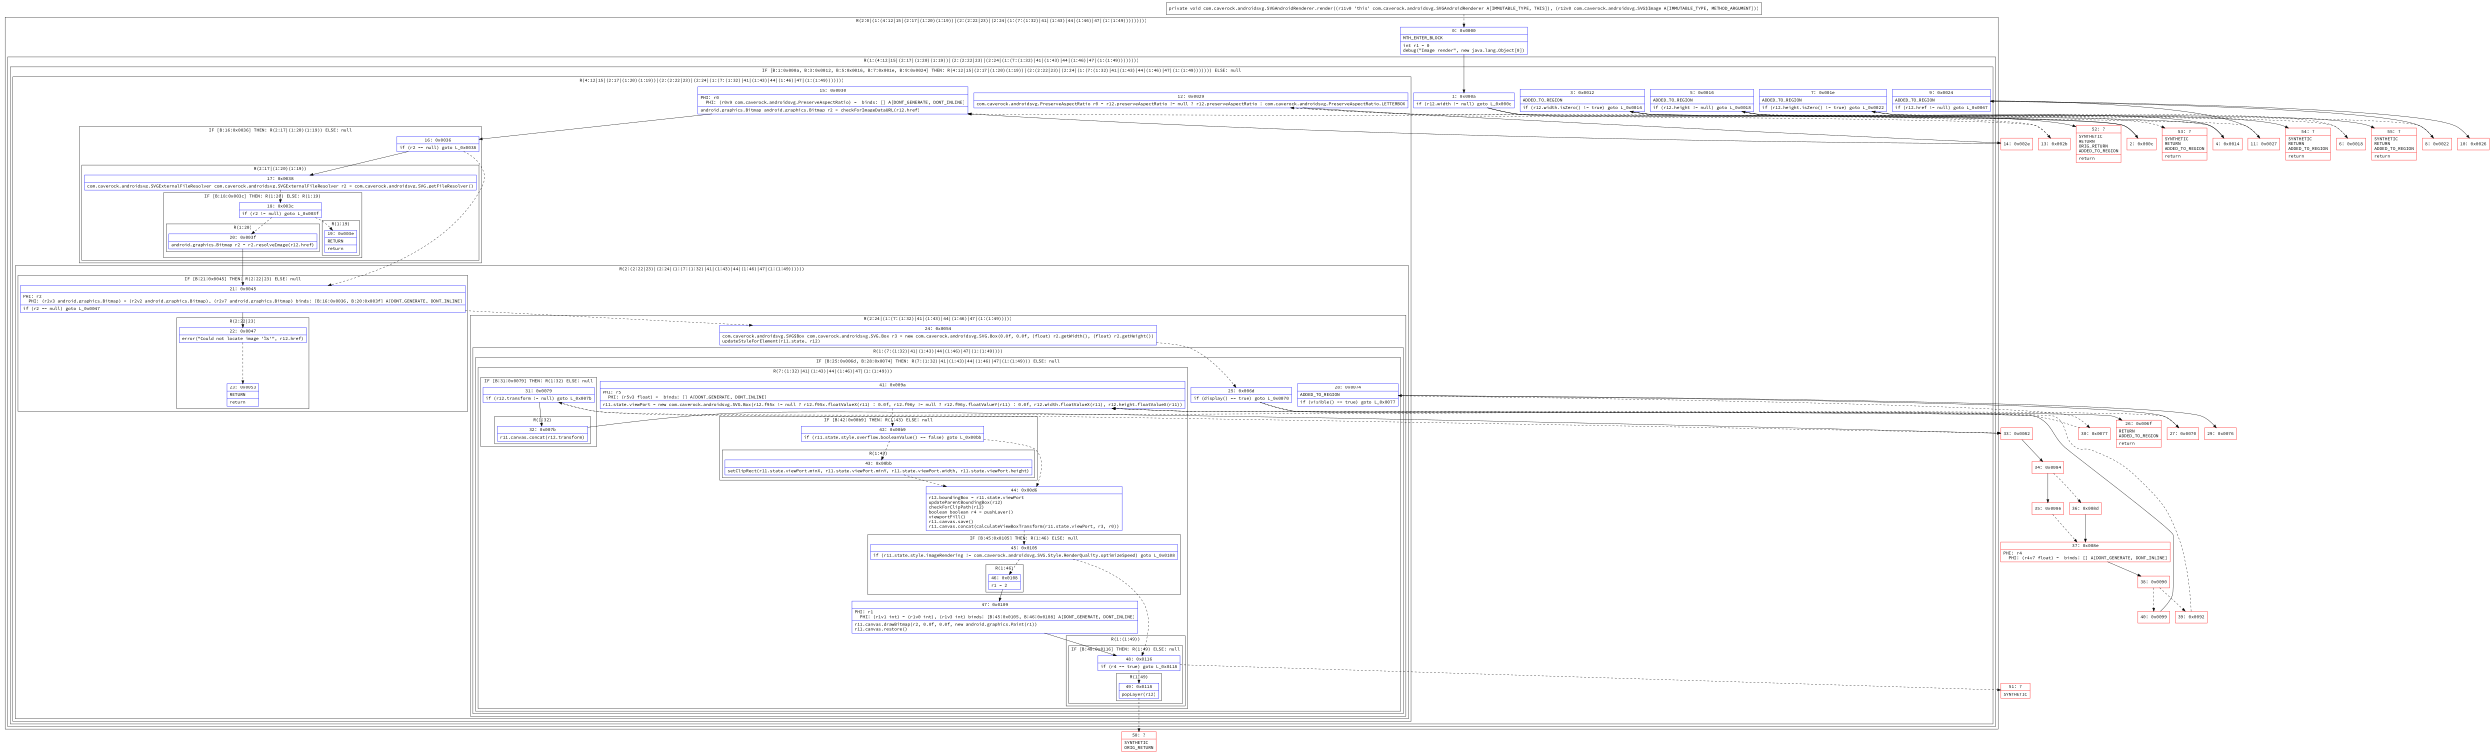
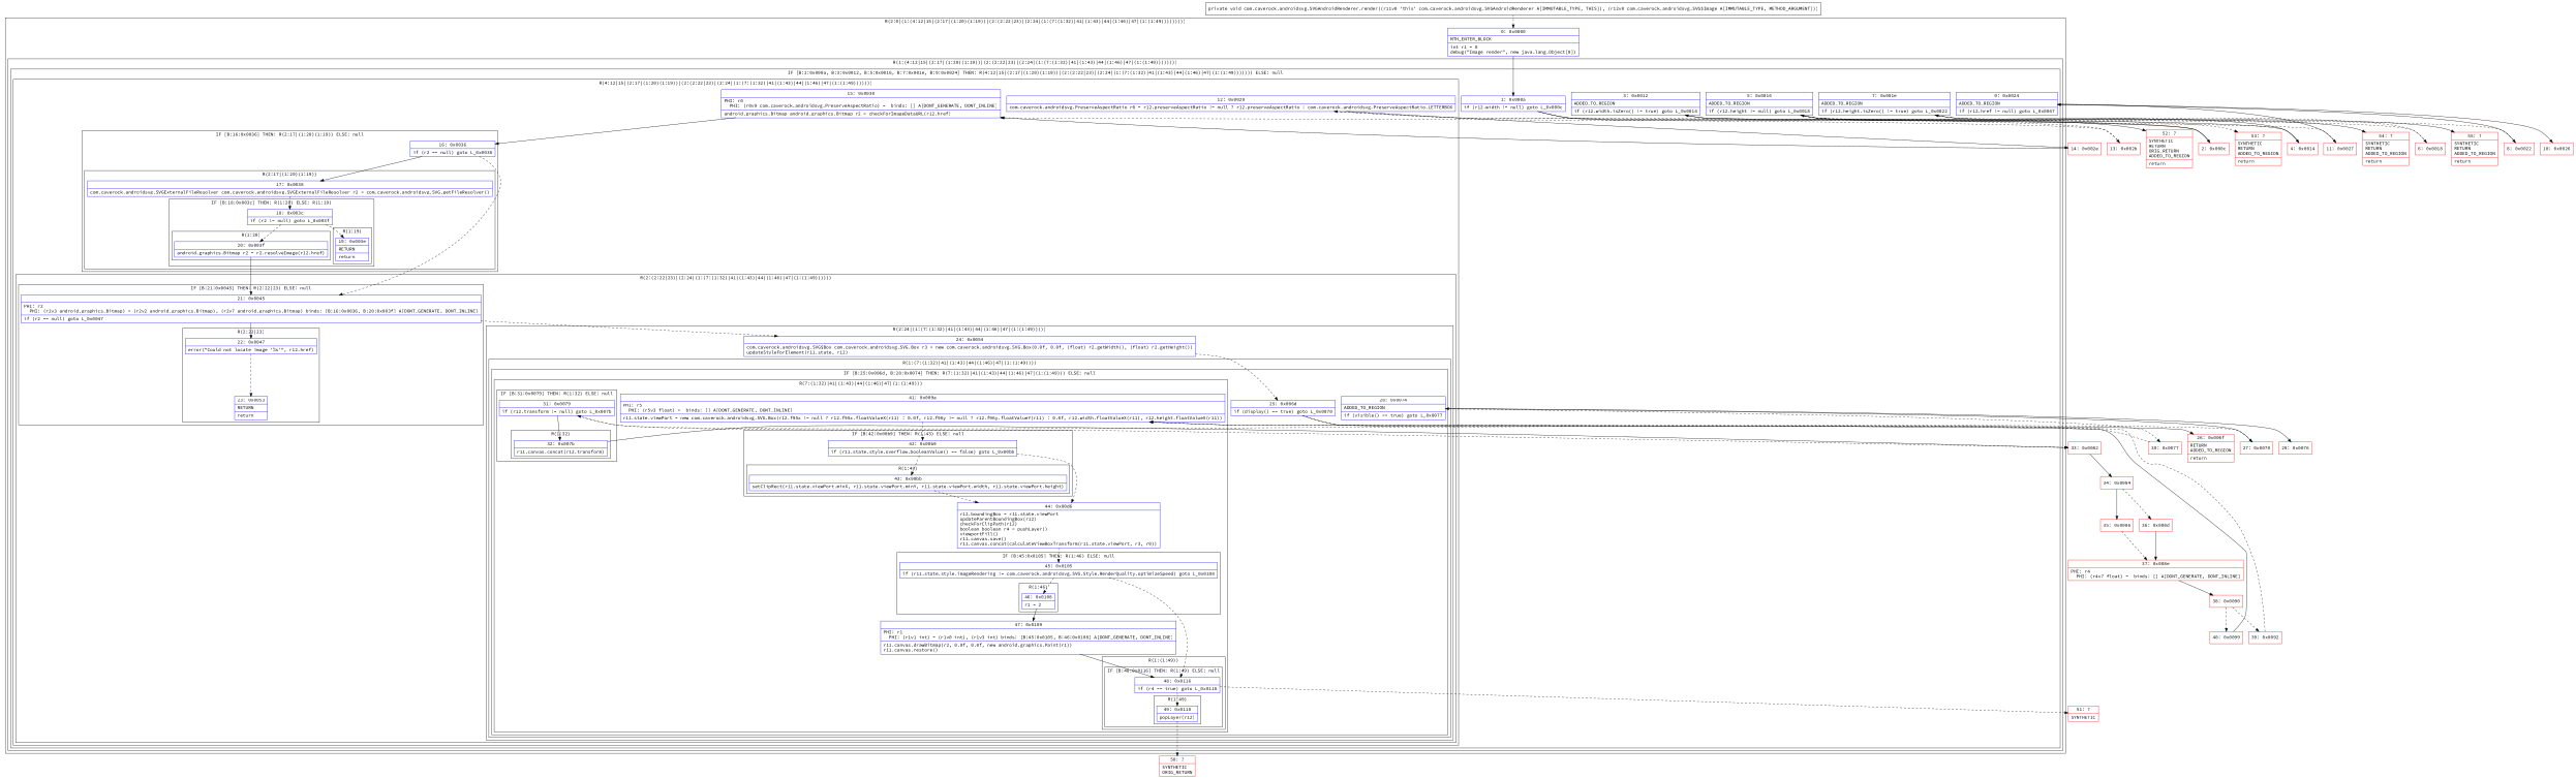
  digraph {
    fontname="Source Code Pro"
    node [color=blue fontname="Source Code Pro" shape=record]
    edge [fontname="Source Code Pro" style=dashed]
    n1 [label="{20\:\ 0x003f|android.graphics.Bitmap r2 = r2.resolveImage(r12.href)\l}"]
    n2 [label="{19\:\ 0x003e|RETURN\l|return\l}"]
    n3 [label="{18\:\ 0x003c|if (r2 != null) goto L_0x003f\l}"]
    n4 [label="{17\:\ 0x0038|com.caverock.androidsvg.SVGExternalFileResolver com.caverock.androidsvg.SVGExternalFileResolver r2 = com.caverock.androidsvg.SVG.getFileResolver()\l}"]
    n5 [label="{16\:\ 0x0036|if (r2 == null) goto L_0x0038\l}"]
    n6 [label="{22\:\ 0x0047|error(\"Could not locate image '%s'\", r12.href)\l}"]
    n7 [label="{23\:\ 0x0053|RETURN\l|return\l}"]
    n8 [label="{21\:\ 0x0045|PHI: r2 \l  PHI: (r2v3 android.graphics.Bitmap) = (r2v2 android.graphics.Bitmap), (r2v7 android.graphics.Bitmap) binds: [B:16:0x0036, B:20:0x003f] A[DONT_GENERATE, DONT_INLINE]\l|if (r2 == null) goto L_0x0047\l}"]
    n9 [label="{49\:\ 0x0118|popLayer(r12)\l}"]
    n10 [label="{48\:\ 0x0116|if (r4 == true) goto L_0x0118\l}"]
    n11 [label="{32\:\ 0x007b|r11.canvas.concat(r12.transform)\l}"]
    n12 [label="{31\:\ 0x0079|if (r12.transform != null) goto L_0x007b\l}"]
    n13 [label="{43\:\ 0x00bb|setClipRect(r11.state.viewPort.minX, r11.state.viewPort.minY, r11.state.viewPort.width, r11.state.viewPort.height)\l}"]
    n14 [label="{42\:\ 0x00b9|if (r11.state.style.overflow.booleanValue() == false) goto L_0x00bb\l}"]
    n15 [label="{46\:\ 0x0108|r1 = 2\l}"]
    n16 [label="{45\:\ 0x0105|if (r11.state.style.imageRendering != com.caverock.androidsvg.SVG.Style.RenderQuality.optimizeSpeed) goto L_0x0108\l}"]
    n17 [label="{41\:\ 0x009a|PHI: r5 \l  PHI: (r5v3 float) =  binds: [] A[DONT_GENERATE, DONT_INLINE]\l|r11.state.viewPort = new com.caverock.androidsvg.SVG.Box(r12.f95x != null ? r12.f95x.floatValueX(r11) : 0.0f, r12.f96y != null ? r12.f96y.floatValueY(r11) : 0.0f, r12.width.floatValueX(r11), r12.height.floatValueX(r11))\l}"]
    n18 [label="{44\:\ 0x00d6|r12.boundingBox = r11.state.viewPort\lupdateParentBoundingBox(r12)\lcheckForClipPath(r12)\lboolean boolean r4 = pushLayer()\lviewportFill()\lr11.canvas.save()\lr11.canvas.concat(calculateViewBoxTransform(r11.state.viewPort, r3, r0))\l}"]
    n19 [label="{47\:\ 0x0109|PHI: r1 \l  PHI: (r1v1 int) = (r1v0 int), (r1v3 int) binds: [B:45:0x0105, B:46:0x0108] A[DONT_GENERATE, DONT_INLINE]\l|r11.canvas.drawBitmap(r2, 0.0f, 0.0f, new android.graphics.Paint(r1))\lr11.canvas.restore()\l}"]
    n20 [label="{25\:\ 0x006d|if (display() == true) goto L_0x0070\l}"]
    n21 [label="{28\:\ 0x0074|ADDED_TO_REGION\l|if (visible() == true) goto L_0x0077\l}"]
    n22 [label="{24\:\ 0x0054|com.caverock.androidsvg.SVG$Box com.caverock.androidsvg.SVG.Box r3 = new com.caverock.androidsvg.SVG.Box(0.0f, 0.0f, (float) r2.getWidth(), (float) r2.getHeight())\lupdateStyleForElement(r11.state, r12)\l}"]
    n23 [label="{12\:\ 0x0029|com.caverock.androidsvg.PreserveAspectRatio r0 = r12.preserveAspectRatio != null ? r12.preserveAspectRatio : com.caverock.androidsvg.PreserveAspectRatio.LETTERBOX\l}"]
    n24 [label="{15\:\ 0x0030|PHI: r0 \l  PHI: (r0v9 com.caverock.androidsvg.PreserveAspectRatio) =  binds: [] A[DONT_GENERATE, DONT_INLINE]\l|android.graphics.Bitmap android.graphics.Bitmap r2 = checkForImageDataURL(r12.href)\l}"]
    n25 [label="{1\:\ 0x000a|if (r12.width != null) goto L_0x000c\l}"]
    n26 [label="{3\:\ 0x0012|ADDED_TO_REGION\l|if (r12.width.isZero() != true) goto L_0x0014\l}"]
    n27 [label="{5\:\ 0x0016|ADDED_TO_REGION\l|if (r12.height != null) goto L_0x0018\l}"]
    n28 [label="{7\:\ 0x001e|ADDED_TO_REGION\l|if (r12.height.isZero() != true) goto L_0x0022\l}"]
    n29 [label="{9\:\ 0x0024|ADDED_TO_REGION\l|if (r12.href != null) goto L_0x0047\l}"]
    n30 [label="{0\:\ 0x0000|MTH_ENTER_BLOCK\l|int r1 = 0\ldebug(\"Image render\", new java.lang.Object[0])\l}"]
    n31 [color=red label="{33\:\ 0x0082}"]
    n32 [color=red label="{50\:\ ?|SYNTHETIC\lORIG_RETURN\l}"]
    n33 [color=red label="{51\:\ ?|SYNTHETIC\l}"]
    n34 [color=red label="{26\:\ 0x006f|RETURN\lADDED_TO_REGION\l|return\l}"]
    n35 [color=red label="{27\:\ 0x0070}"]
    n36 [color=red label="{29\:\ 0x0076}"]
    n37 [color=red label="{30\:\ 0x0077}"]
    n38 [color=red label="{13\:\ 0x002b}"]
    n39 [color=red label="{14\:\ 0x002e}"]
    n40 [color=red label="{2\:\ 0x000c}"]
    n41 [color=red label="{52\:\ ?|SYNTHETIC\lRETURN\lORIG_RETURN\lADDED_TO_REGION\l|return\l}"]
    n42 [color=red label="{4\:\ 0x0014}"]
    n43 [color=red label="{53\:\ ?|SYNTHETIC\lRETURN\lADDED_TO_REGION\l|return\l}"]
    n44 [color=red label="{6\:\ 0x0018}"]
    n45 [color=red label="{54\:\ ?|SYNTHETIC\lRETURN\lADDED_TO_REGION\l|return\l}"]
    n46 [color=red label="{8\:\ 0x0022}"]
    n47 [color=red label="{55\:\ ?|SYNTHETIC\lRETURN\lADDED_TO_REGION\l|return\l}"]
    n48 [color=red label="{10\:\ 0x0026}"]
    n49 [color=red label="{11\:\ 0x0027}"]
    n50 [color=red label="{34\:\ 0x0084}"]
    n51 [color=red label="{35\:\ 0x0086}"]
    n52 [color=red label="{36\:\ 0x008d}"]
    n53 [color=red label="{37\:\ 0x008e|PHI: r4 \l  PHI: (r4v7 float) =  binds: [] A[DONT_GENERATE, DONT_INLINE]\l}"]
    n54 [color=red label="{38\:\ 0x0090}"]
    n55 [color=red label="{39\:\ 0x0092}"]
    n56 [color=red label="{40\:\ 0x0099}"]
    n57 [label="{private void com.caverock.androidsvg.SVGAndroidRenderer.render((r11v0 'this' com.caverock.androidsvg.SVGAndroidRenderer A[IMMUTABLE_TYPE, THIS]), (r12v0 com.caverock.androidsvg.SVG$Image A[IMMUTABLE_TYPE, METHOD_ARGUMENT])) }" color=""]
    subgraph cluster_1 {
      label="R(2:0|(1:(4:12|15|(2:17|(1:20)(1:19))|(2:(2:22|23)|(2:24|(1:(7:(1:32)|41|(1:43)|44|(1:46)|47|(1:(1:49)))))))))"
      n30
      subgraph cluster_2 {
        label="R(1:(4:12|15|(2:17|(1:20)(1:19))|(2:(2:22|23)|(2:24|(1:(7:(1:32)|41|(1:43)|44|(1:46)|47|(1:(1:49))))))))"
        subgraph cluster_3 {
          label="IF [B:1:0x000a, B:3:0x0012, B:5:0x0016, B:7:0x001e, B:9:0x0024] THEN: R(4:12|15|(2:17|(1:20)(1:19))|(2:(2:22|23)|(2:24|(1:(7:(1:32)|41|(1:43)|44|(1:46)|47|(1:(1:49))))))) ELSE: null"
          n25
          n26
          n27
          n28
          n29
          subgraph cluster_4 {
            label="R(4:12|15|(2:17|(1:20)(1:19))|(2:(2:22|23)|(2:24|(1:(7:(1:32)|41|(1:43)|44|(1:46)|47|(1:(1:49)))))))"
            n23
            n24
            subgraph cluster_5 {
              label="IF [B:16:0x0036] THEN: R(2:17|(1:20)(1:19)) ELSE: null"
              n5
              subgraph cluster_6 {
                label="R(2:17|(1:20)(1:19))"
                n4
                subgraph cluster_7 {
                  label="IF [B:18:0x003c] THEN: R(1:20) ELSE: R(1:19)"
                  n3
                  subgraph cluster_8 {
                    label="R(1:20)"
                    n1
                  }
                  subgraph cluster_9 {
                    label="R(1:19)"
                    n2
                  }
                }
              }
            }
            subgraph cluster_10 {
              label="R(2:(2:22|23)|(2:24|(1:(7:(1:32)|41|(1:43)|44|(1:46)|47|(1:(1:49))))))"
              subgraph cluster_11 {
                label="IF [B:21:0x0045] THEN: R(2:22|23) ELSE: null"
                n8
                subgraph cluster_12 {
                  label="R(2:22|23)"
                  n6
                  n7
                }
              }
              subgraph cluster_13 {
                label="R(2:24|(1:(7:(1:32)|41|(1:43)|44|(1:46)|47|(1:(1:49)))))"
                n22
                subgraph cluster_14 {
                  label="R(1:(7:(1:32)|41|(1:43)|44|(1:46)|47|(1:(1:49))))"
                  subgraph cluster_15 {
                    label="IF [B:25:0x006d, B:28:0x0074] THEN: R(7:(1:32)|41|(1:43)|44|(1:46)|47|(1:(1:49))) ELSE: null"
                    n20
                    n21
                    subgraph cluster_16 {
                      label="R(7:(1:32)|41|(1:43)|44|(1:46)|47|(1:(1:49)))"
                      n17
                      n18
                      n19
                      subgraph cluster_17 {
                        label="R(1:(1:49))"
                        subgraph cluster_18 {
                          label="IF [B:48:0x0116] THEN: R(1:49) ELSE: null"
                          n10
                          subgraph cluster_19 {
                            label="R(1:49)"
                            n9
                          }
                        }
                      }
                      subgraph cluster_20 {
                        label="IF [B:31:0x0079] THEN: R(1:32) ELSE: null"
                        n12
                        subgraph cluster_21 {
                          label="R(1:32)"
                          n11
                        }
                      }
                      subgraph cluster_22 {
                        label="IF [B:42:0x00b9] THEN: R(1:43) ELSE: null"
                        n14
                        subgraph cluster_23 {
                          label="R(1:43)"
                          n13
                        }
                      }
                      subgraph cluster_24 {
                        label="IF [B:45:0x0105] THEN: R(1:46) ELSE: null"
                        n16
                        subgraph cluster_25 {
                          label="R(1:46)"
                          n15
                        }
                      }
                    }
                  }
                }
              }
            }
          }
        }
      }
    }
    n1 -> n8 [style=solid]
    n3 -> n1
    n3 -> n2
    n4 -> n3
    n5 -> n4 [style=solid]
    n5 -> n8
    n6 -> n7
    n8 -> n6 [style=solid]
    n8 -> n22
    n9 -> n32
    n10 -> n9
    n10 -> n33
    n11 -> n31 [style=solid]
    n12 -> n11 [style=solid]
    n12 -> n31
    n13 -> n18
    n14 -> n13
    n14 -> n18
    n15 -> n19 [style=solid]
    n16 -> n10
    n16 -> n15
    n17 -> n14
    n18 -> n16
    n19 -> n10 [style=solid]
    n20 -> n34 [style=solid]
    n20 -> n35
    n21 -> n36 [style=solid]
    n21 -> n37
    n22 -> n20
    n23 -> n38
    n23 -> n39 [style=solid]
    n24 -> n5 [style=solid]
    n25 -> n40 [style=solid]
    n25 -> n41 [style=solid]
    n26 -> n42 [style=solid]
-   n26 -> n43
+   n27 -> n43
    n27 -> n44
    n27 -> n45 [style=solid]
    n28 -> n46
    n28 -> n47 [style=solid]
    n29 -> n48 [style=solid]
    n29 -> n49 [style=solid]
    n30 -> n25 [style=solid]
    n31 -> n50 [style=solid]
    n35 -> n21 [style=solid]
    n37 -> n12
    n38 -> n24
    n39 -> n24 [style=solid]
    n40 -> n26 [style=solid]
    n42 -> n27 [style=solid]
    n44 -> n28
    n46 -> n29 [style=solid]
    n49 -> n23
    n50 -> n51 [style=solid]
    n50 -> n52
    n51 -> n53
    n52 -> n53 [style=solid]
    n53 -> n54 [style=solid]
    n54 -> n55
    n54 -> n56
    n55 -> n17
    n56 -> n17 [style=solid]
    n57 -> n30
  }
